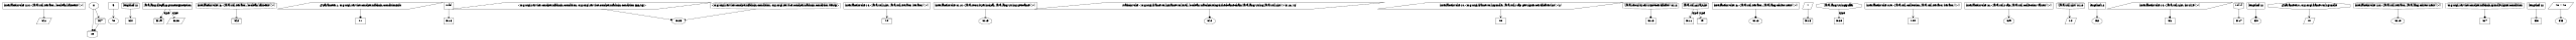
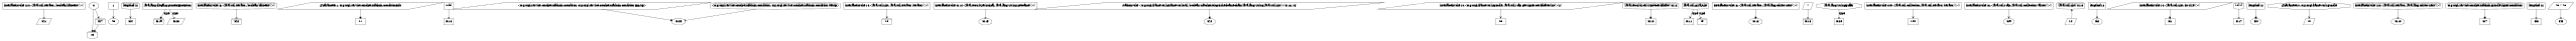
  digraph {
    node [shape=box]
    edge [arrowhead=tee]
    n1 [label="interfaceinvoke r24.<java.util.Iterator: boolean hasNext()>()"]
    n2 [label="$z1" shape=parallelogram]
    n3 [label=0 shape=octagon]
    n4 [label=z8 shape=cylinder]
    n5 [label="$z7" shape=cylinder]
    n6 [label=z6 shape=octagon]
    n7 [label="lengthof r2" shape=cylinder]
    n8 [label="$i4"]
    n9 [label="java.lang.IllegalArgumentException"]
    n10 [label="$r19" shape=cylinder]
    n11 [label="$r23" shape=parallelogram]
    n12 [label="interfaceinvoke r6.<java.util.Iterator: boolean hasNext()>()" shape=cylinder]
    n13 [label="$z2" shape=cylinder]
    n14 [label="@parameter1: org.osgi.service.condpermadmin.ConditionInfo" shape=parallelogram]
    n15 [label=r1]
    n16 [label="r2[0]"]
    n17 [label="$r16"]
    n18 [label="<org.osgi.service.condpermadmin.Condition: org.osgi.service.condpermadmin.Condition FALSE>" shape=parallelogram]
    n19 [label="$r25" shape=octagon]
    n20 [label="interfaceinvoke r4.<java.util.List: java.util.Iterator iterator()>()"]
    n21 [label=r6 shape=cylinder]
    n22 [label="interfaceinvoke $r14.<java.security.Principal: java.lang.String getName()>()"]
    n23 [label="$r15" shape=octagon]
    n24 [label="staticinvoke <org.osgi.framework.FrameworkUtil: boolean matchDistinguishedNameChain(java.lang.String,java.util.List)>($r16, r5)" shape=parallelogram]
    n25 [label="$z4" shape=octagon]
    n26 [label="interfaceinvoke r0.<org.osgi.framework.Bundle: java.util.Map getSignerCertificates(int)>(2)" shape=parallelogram]
    n27 [label=r3]
    n28 [label="(java.security.cert.X509Certificate) $r12" shape=cylinder]
    n29 [label="$r13"]
    n30 [label="$r11"]
    n31 [label=r5 shape=cylinder]
    n32 [label="interfaceinvoke r6.<java.util.Iterator: java.lang.Object next()>()"]
    n33 [label="$r12" shape=octagon]
    n34 [label="'!'" shape=parallelogram]
    n35 [label="$r18" shape=cylinder]
    n36 [label="java.lang.StringBuffer" shape=octagon]
    n37 [label="$r20"]
    n38 [label="interfaceinvoke $r9.<java.util.Collection: java.util.Iterator iterator()>()"]
    n39 [label=r44]
    n40 [label="java.util.ArrayList" shape=cylinder]
    n41 [label="interfaceinvoke r3.<java.util.Map: java.util.Collection values()>()"]
    n42 [label="$r9" shape=octagon]
    n43 [label="(java.util.List) $r10" shape=cylinder]
    n44 [label=r4 shape=parallelogram]
    n45 [label="lengthof r2"]
    n46 [label="$i2" shape=octagon]
    n47 [label="interfaceinvoke r4.<java.util.List: int size()>()" shape=parallelogram]
    n48 [label="$i1"]
    n49 [label="r2[1]" shape=cylinder]
    n50 [label="$r17"]
    n51 [label="lengthof r2"]
    n52 [label="$i0" shape=octagon]
    n53 [label="@parameter0: org.osgi.framework.Bundle" shape=octagon]
    n54 [label=r0 shape=parallelogram]
    n55 [label="interfaceinvoke r24.<java.util.Iterator: java.lang.Object next()>()" shape=cylinder]
    n56 [label="$r10" shape=octagon]
    n57 [label="'org.osgi.service.condpermadmin.BundleSignerCondition'" shape=cylinder]
    n58 [label="$r7"]
    n59 [label="lengthof r2"]
    n60 [label="$i3"]
    n61 [label="z8 ^ z6" shape=parallelogram]
    n62 [label="$z5" shape=octagon]
    n63 [label="<org.osgi.service.condpermadmin.Condition: org.osgi.service.condpermadmin.Condition TRUE>" shape=cylinder]
-   n64 [label=9]
+   n64 [label=1]
    n1 -> n2
    n3 -> n4 [arrowhead=box]
    n3 -> n5 [arrowhead=vee]
    n5 -> n4 [arrowhead=box]
    n7 -> n8 [arrowhead=vee]
    n9 -> n10 [arrowhead=box label=type]
    n9 -> n11 [label=type]
    n12 -> n13
    n14 -> n15 [arrowhead=box]
    n16 -> n17
    n18 -> n19 [arrowhead=box]
    n20 -> n21 [arrowhead=vee]
    n22 -> n23
    n24 -> n25 [arrowhead=box]
    n26 -> n27 [arrowhead=vee]
    n28 -> n29 [arrowhead=box]
    n32 -> n33 [arrowhead=box]
    n34 -> n35
    n36 -> n37 [label=type]
    n38 -> n39 [arrowhead=vee]
    n40 -> n30 [arrowhead=vee label=type]
    n40 -> n31 [label=type]
    n41 -> n42 [arrowhead=vee]
-   n43 -> n44 [arrowhead=vee]
+   n44 -> n43 [arrowhead=vee]
    n45 -> n46 [arrowhead=vee]
    n47 -> n48 [arrowhead=box]
    n49 -> n50
    n51 -> n52 [arrowhead=box]
    n53 -> n54 [arrowhead=vee]
    n55 -> n56
    n57 -> n58 [arrowhead=box]
    n59 -> n60
    n61 -> n62
    n63 -> n19
    n64 -> n6 [arrowhead=vee]
  }
